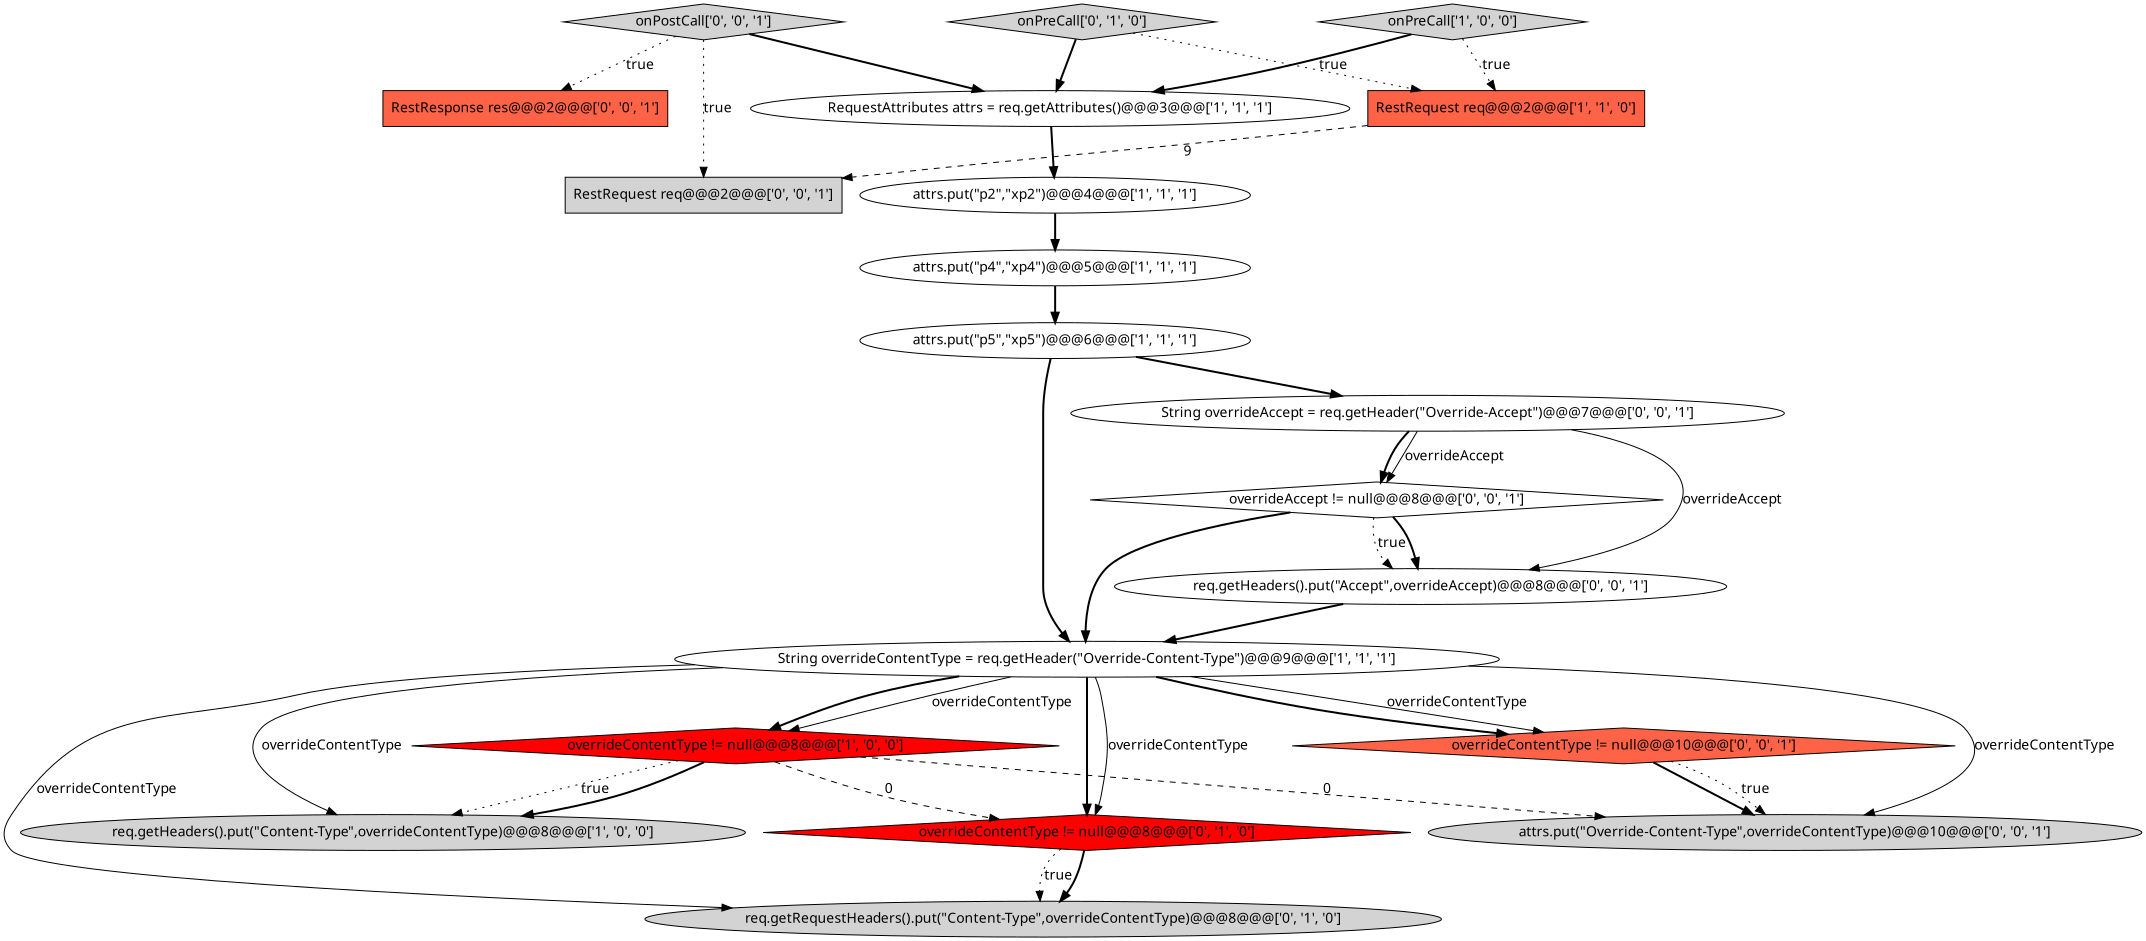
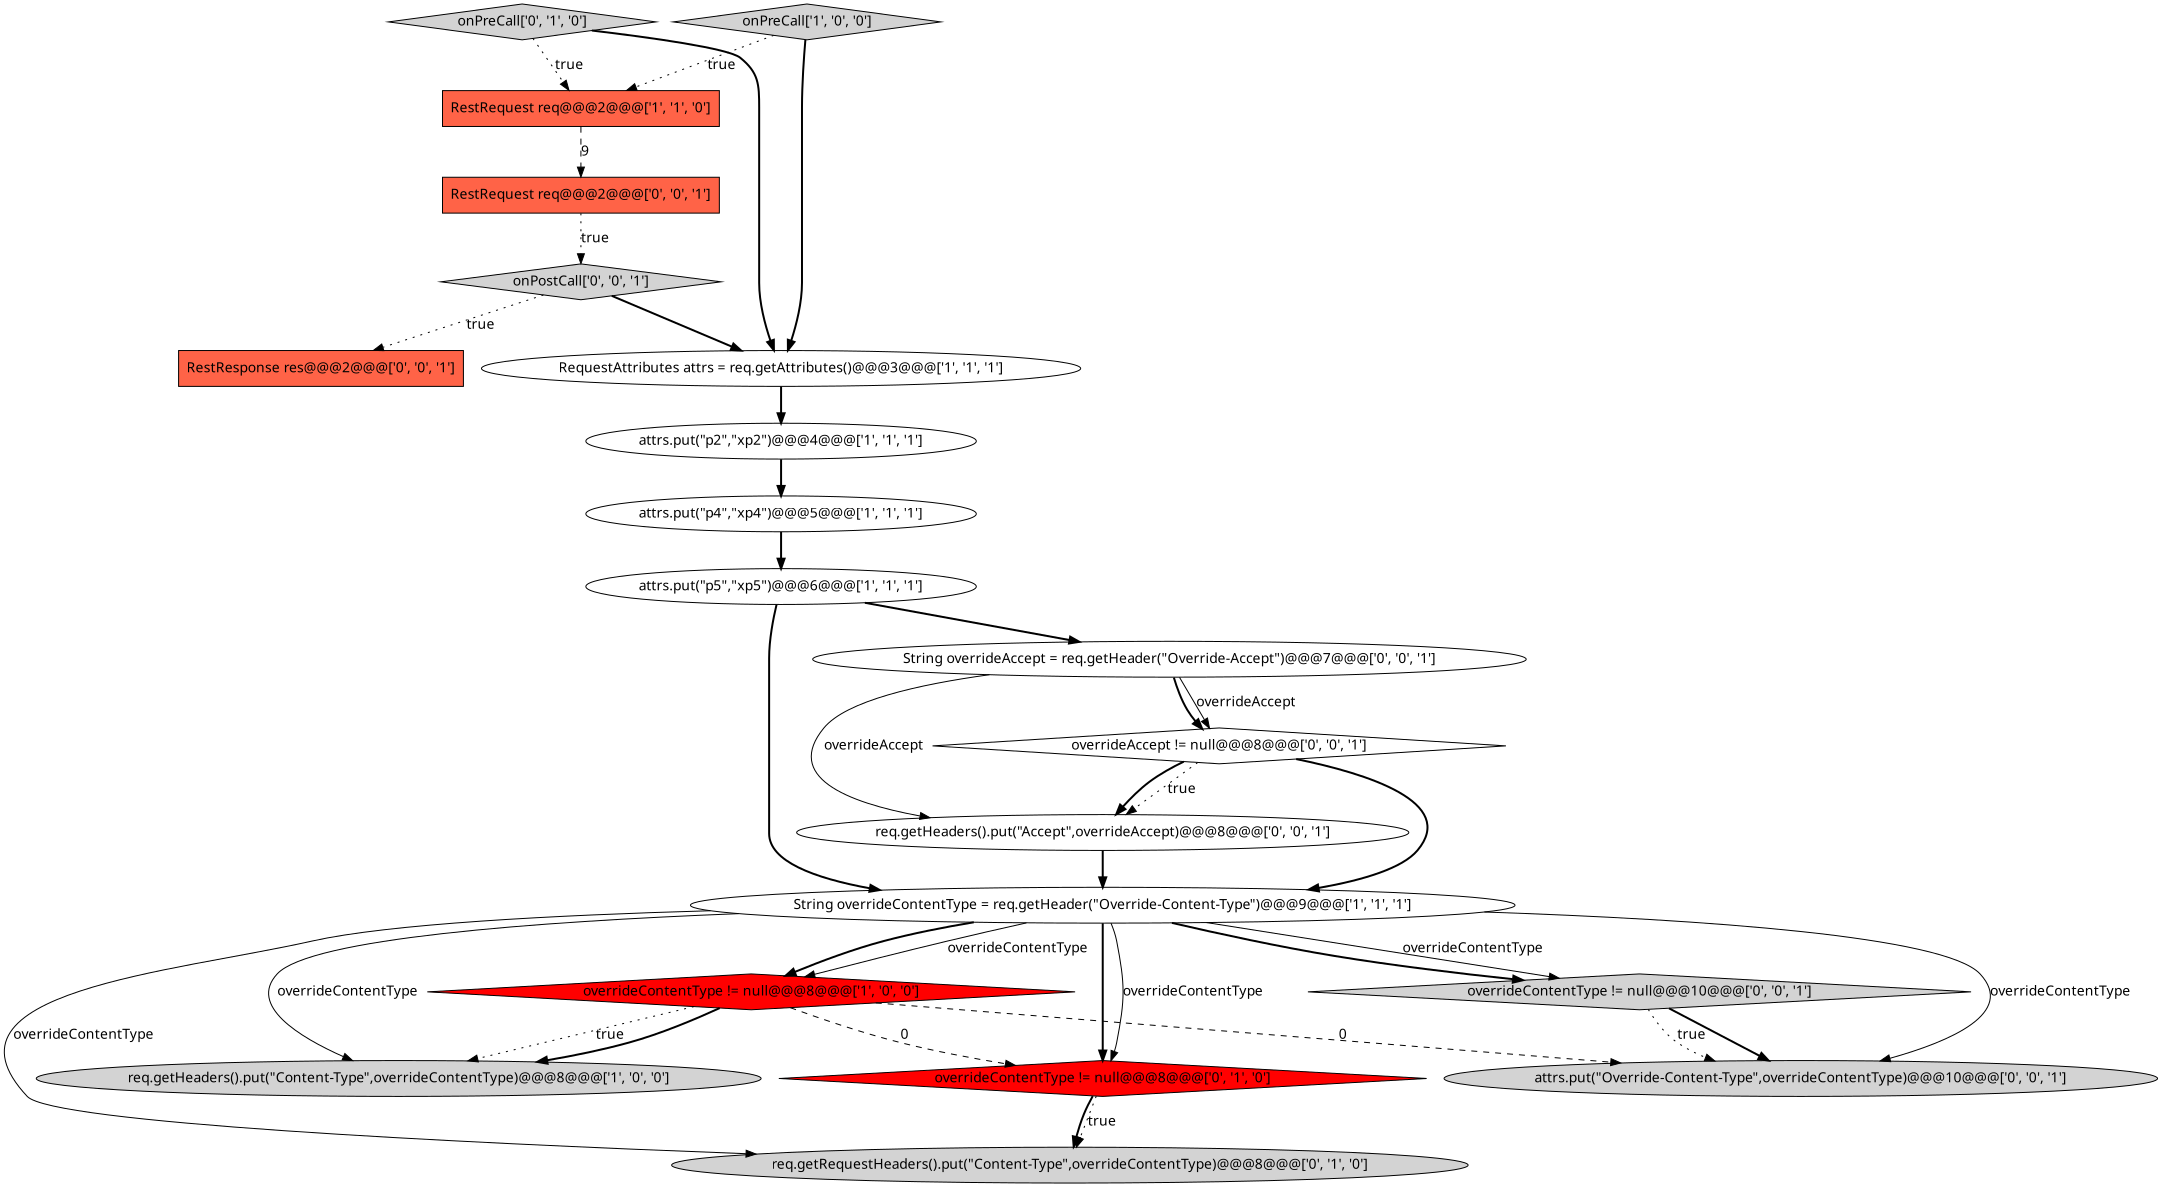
  digraph {
    fontname="Noto Sans"
    node [fillcolor=white fontname="Noto Sans" shape=ellipse style=filled]
    edge [fontname="Noto Sans" style=bold]
-   n1 [fillcolor=lightgray label="RestRequest req@@@2@@@['0', '0', '1']" shape=box]
+   n1 [fillcolor=tomato label="RestRequest req@@@2@@@['0', '0', '1']" shape=box]
    n2 [fillcolor=lightgray label="onPreCall['1', '0', '0']" shape=diamond]
    n3 [fillcolor=tomato label="RestRequest req@@@2@@@['1', '1', '0']" shape=box]
    n4 [label="RequestAttributes attrs = req.getAttributes()@@@3@@@['1', '1', '1']"]
    n5 [label="attrs.put(\"p2\",\"xp2\")@@@4@@@['1', '1', '1']"]
    n6 [label="attrs.put(\"p4\",\"xp4\")@@@5@@@['1', '1', '1']"]
    n7 [label="attrs.put(\"p5\",\"xp5\")@@@6@@@['1', '1', '1']"]
    n8 [label="String overrideContentType = req.getHeader(\"Override-Content-Type\")@@@9@@@['1', '1', '1']"]
    n9 [label="String overrideAccept = req.getHeader(\"Override-Accept\")@@@7@@@['0', '0', '1']"]
    n10 [fillcolor=red label="overrideContentType != null@@@8@@@['1', '0', '0']" shape=diamond]
    n11 [fillcolor=lightgray label="req.getHeaders().put(\"Content-Type\",overrideContentType)@@@8@@@['1', '0', '0']"]
    n12 [fillcolor=red label="overrideContentType != null@@@8@@@['0', '1', '0']" shape=diamond]
    n13 [fillcolor=lightgray label="attrs.put(\"Override-Content-Type\",overrideContentType)@@@10@@@['0', '0', '1']"]
    n14 [fillcolor=lightgray label="req.getRequestHeaders().put(\"Content-Type\",overrideContentType)@@@8@@@['0', '1', '0']"]
-   n15 [fillcolor=tomato label="overrideContentType != null@@@10@@@['0', '0', '1']" shape=diamond]
+   n15 [fillcolor=lightgray label="overrideContentType != null@@@10@@@['0', '0', '1']" shape=diamond]
    n16 [label="overrideAccept != null@@@8@@@['0', '0', '1']" shape=diamond]
    n17 [label="req.getHeaders().put(\"Accept\",overrideAccept)@@@8@@@['0', '0', '1']"]
    n18 [fillcolor=tomato label="RestResponse res@@@2@@@['0', '0', '1']" shape=box]
    n19 [fillcolor=lightgray label="onPostCall['0', '0', '1']" shape=diamond]
    n20 [fillcolor=lightgray label="onPreCall['0', '1', '0']" shape=diamond]
    n2 -> n3 [label=true style=dotted]
    n2 -> n4
    n3 -> n1 [label=9 style=dashed]
    n4 -> n5
    n5 -> n6
    n6 -> n7
    n7 -> n8
    n7 -> n9
    n8 -> n10 [label=overrideContentType style=solid]
    n8 -> n10
    n8 -> n11 [label=overrideContentType style=solid]
    n8 -> n12
    n8 -> n12 [label=overrideContentType style=solid]
    n8 -> n13 [label=overrideContentType style=solid]
    n8 -> n14 [label=overrideContentType style=solid]
    n8 -> n15 [label=overrideContentType style=solid]
    n8 -> n15
    n9 -> n16 [label=overrideAccept style=solid]
    n9 -> n16
    n9 -> n17 [label=overrideAccept style=solid]
    n10 -> n11 [label=true style=dotted]
    n10 -> n11
    n10 -> n12 [label=0 style=dashed]
    n10 -> n13 [label=0 style=dashed]
    n12 -> n14 [label=true style=dotted]
    n12 -> n14
    n15 -> n13
    n15 -> n13 [label=true style=dotted]
    n16 -> n8
    n16 -> n17 [label=true style=dotted]
    n16 -> n17
    n17 -> n8
-   n19 -> n1 [label=true style=dotted]
+   n1 -> n19 [label=true style=dotted]
    n19 -> n4
    n19 -> n18 [label=true style=dotted]
    n20 -> n3 [label=true style=dotted]
    n20 -> n4
  }
